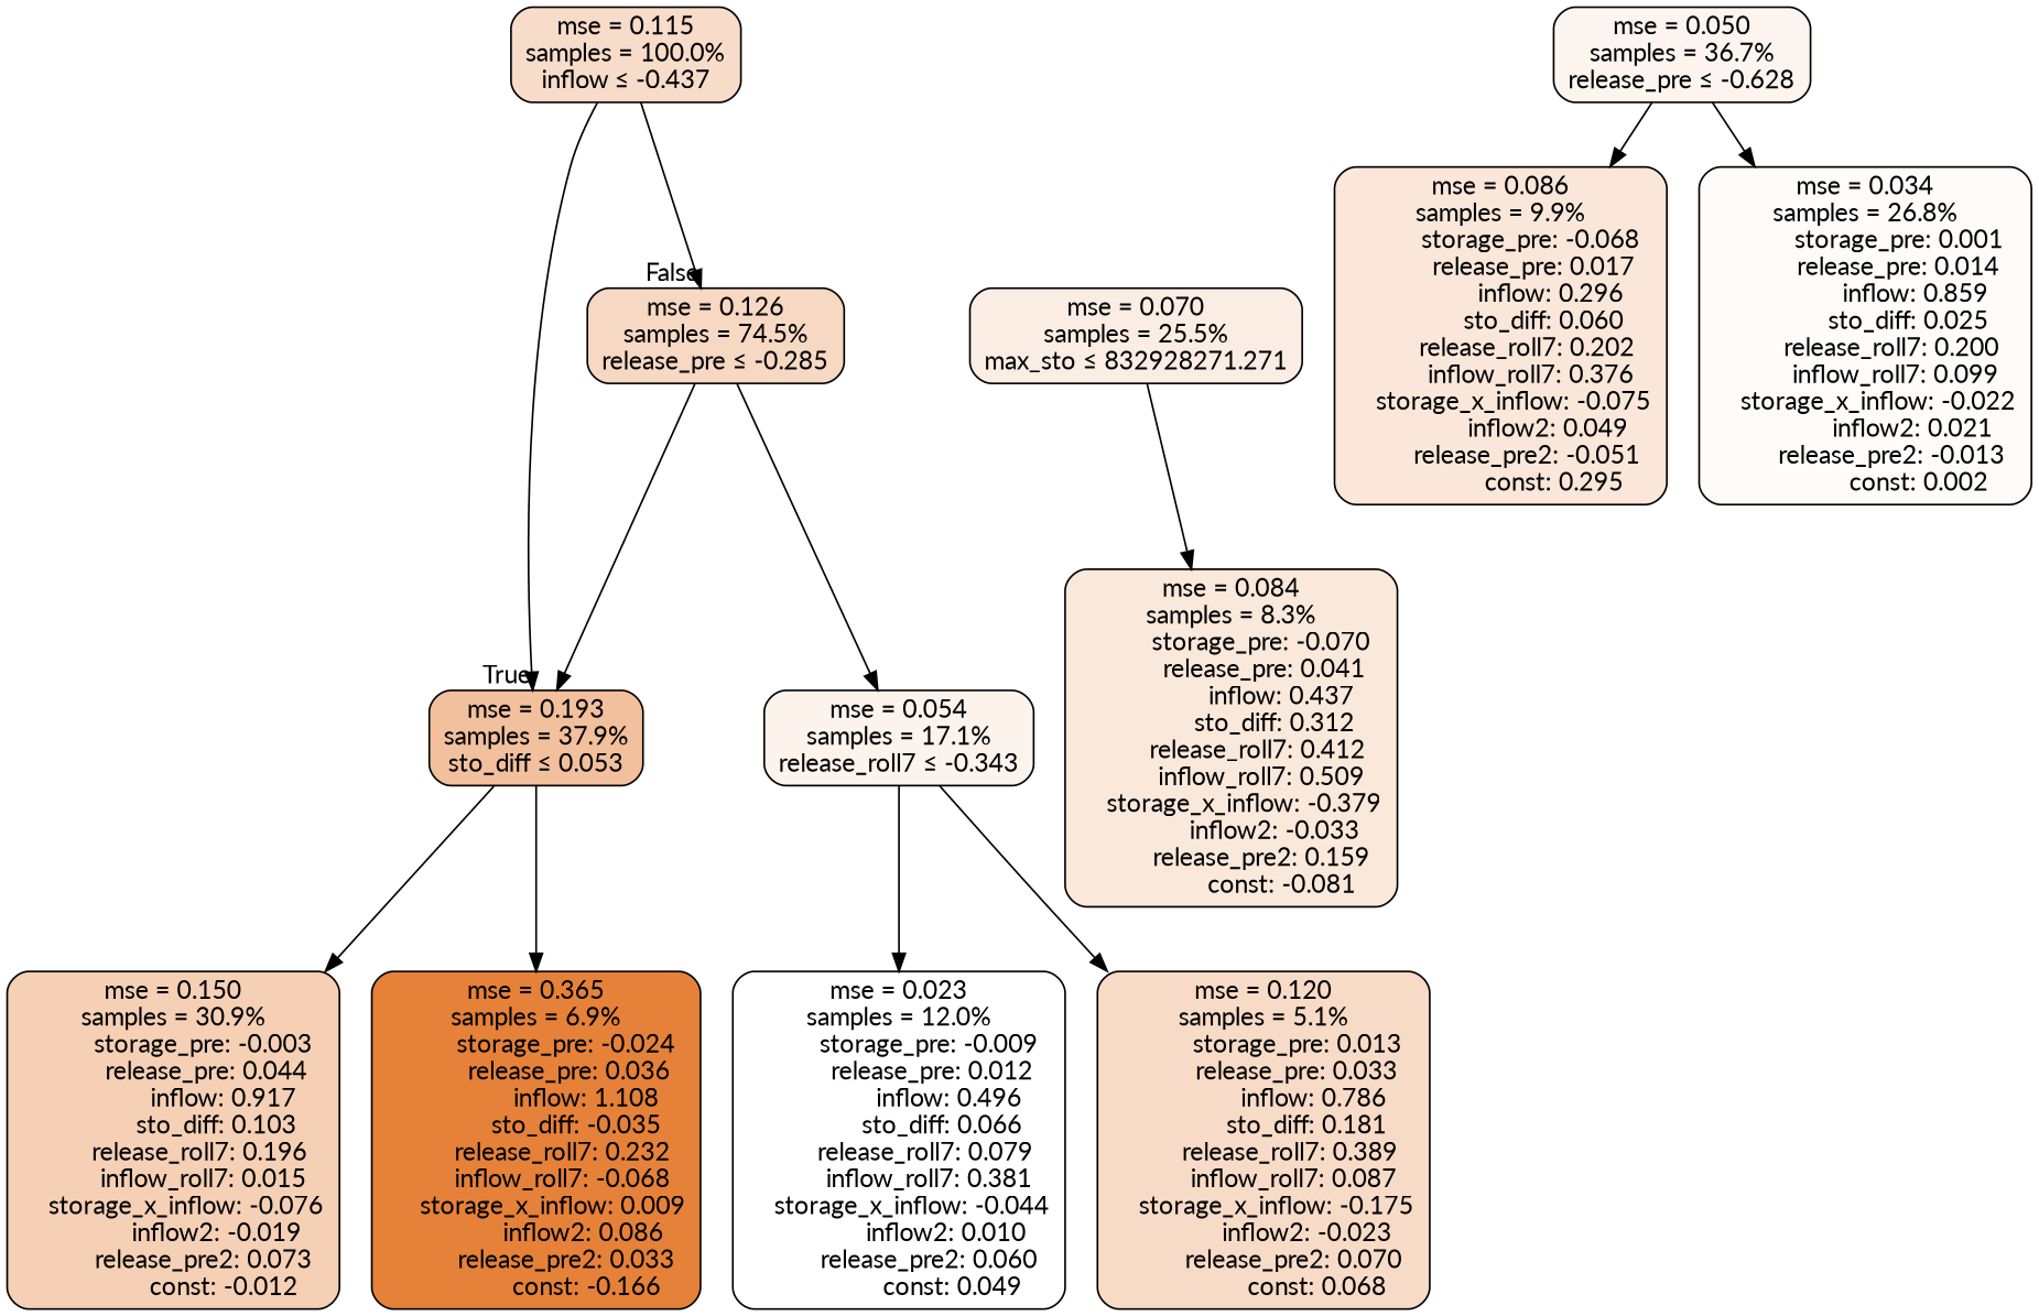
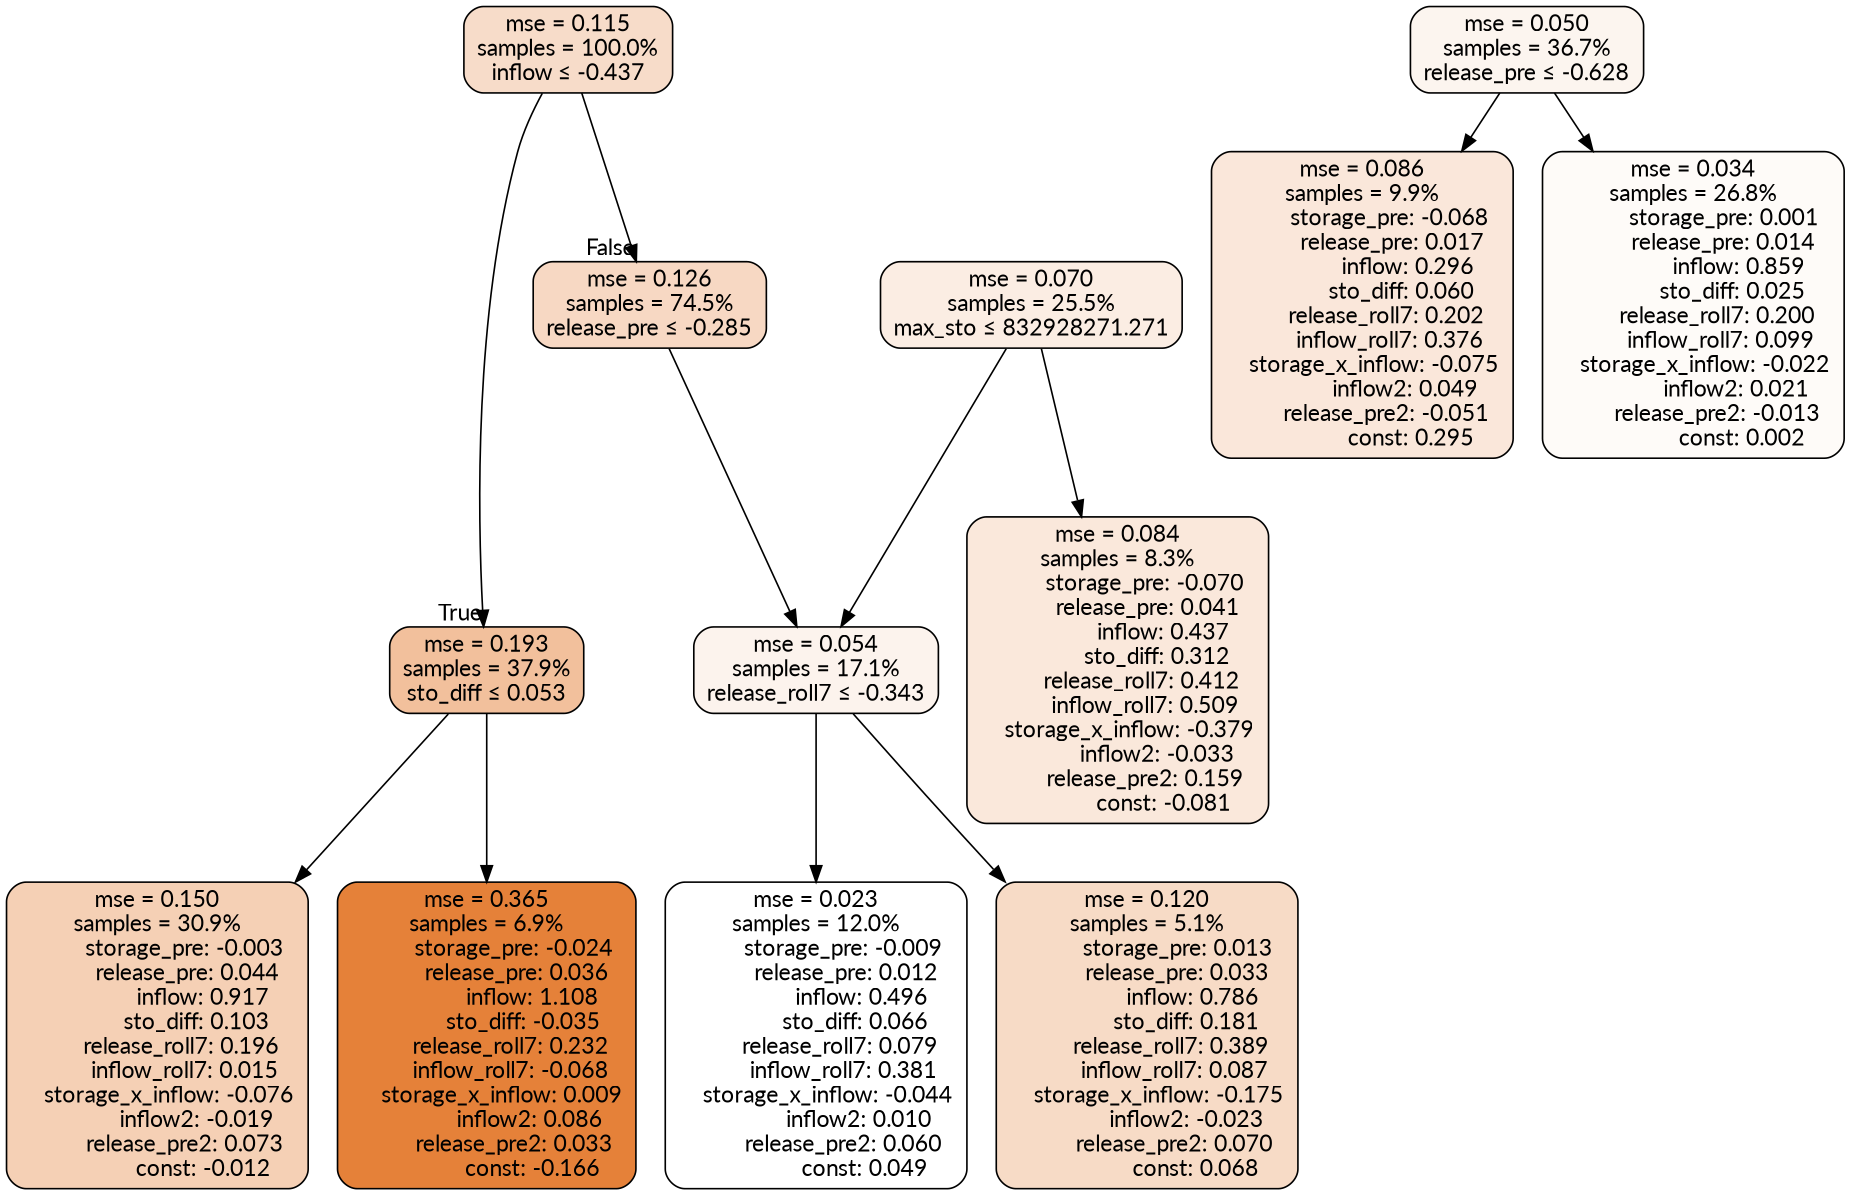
  digraph {
    fontname=Lato
    node [color=black fontname=Lato shape=rectangle style="filled, rounded"]
    edge [fontname=Lato]
    n1 [fillcolor="#f7dcc9" label="mse = 0.115\nsamples = 100.0%\ninflow &le; -0.437"]
    n2 [fillcolor="#f7d8c3" label="mse = 0.126\nsamples = 74.5%\nrelease_pre &le; -0.285"]
    n3 [fillcolor="#f2c09c" label="mse = 0.193\nsamples = 37.9%\nsto_diff &le; 0.053"]
    n4 [fillcolor="#fbede3" label="mse = 0.070\nsamples = 25.5%\nmax_sto &le; 832928271.271"]
    n5 [fillcolor="#fcf3ed" label="mse = 0.054\nsamples = 17.1%\nrelease_roll7 &le; -0.343"]
    n6 [fillcolor="#fae8db" label="mse = 0.084\nsamples = 8.3%\n         storage_pre: -0.070\n          release_pre: 0.041\n               inflow: 0.437\n             sto_diff: 0.312\n        release_roll7: 0.412\n         inflow_roll7: 0.509\n    storage_x_inflow: -0.379\n             inflow2: -0.033\n         release_pre2: 0.159\n               const: -0.081"]
    n7 [fillcolor="#ffffff" label="mse = 0.023\nsamples = 12.0%\n         storage_pre: -0.009\n          release_pre: 0.012\n               inflow: 0.496\n             sto_diff: 0.066\n        release_roll7: 0.079\n         inflow_roll7: 0.381\n    storage_x_inflow: -0.044\n              inflow2: 0.010\n         release_pre2: 0.060\n                const: 0.049"]
    n8 [fillcolor="#f7dbc6" label="mse = 0.120\nsamples = 5.1%\n          storage_pre: 0.013\n          release_pre: 0.033\n               inflow: 0.786\n             sto_diff: 0.181\n        release_roll7: 0.389\n         inflow_roll7: 0.087\n    storage_x_inflow: -0.175\n             inflow2: -0.023\n         release_pre2: 0.070\n                const: 0.068"]
    n9 [fillcolor="#fcf5ef" label="mse = 0.050\nsamples = 36.7%\nrelease_pre &le; -0.628"]
    n10 [fillcolor="#fae7da" label="mse = 0.086\nsamples = 9.9%\n         storage_pre: -0.068\n          release_pre: 0.017\n               inflow: 0.296\n             sto_diff: 0.060\n        release_roll7: 0.202\n         inflow_roll7: 0.376\n    storage_x_inflow: -0.075\n              inflow2: 0.049\n        release_pre2: -0.051\n                const: 0.295"]
    n11 [fillcolor="#fefbf8" label="mse = 0.034\nsamples = 26.8%\n          storage_pre: 0.001\n          release_pre: 0.014\n               inflow: 0.859\n             sto_diff: 0.025\n        release_roll7: 0.200\n         inflow_roll7: 0.099\n    storage_x_inflow: -0.022\n              inflow2: 0.021\n        release_pre2: -0.013\n                const: 0.002"]
    n12 [fillcolor="#f5d0b5" label="mse = 0.150\nsamples = 30.9%\n         storage_pre: -0.003\n          release_pre: 0.044\n               inflow: 0.917\n             sto_diff: 0.103\n        release_roll7: 0.196\n         inflow_roll7: 0.015\n    storage_x_inflow: -0.076\n             inflow2: -0.019\n         release_pre2: 0.073\n               const: -0.012"]
    n13 [fillcolor="#e58139" label="mse = 0.365\nsamples = 6.9%\n         storage_pre: -0.024\n          release_pre: 0.036\n               inflow: 1.108\n            sto_diff: -0.035\n        release_roll7: 0.232\n        inflow_roll7: -0.068\n     storage_x_inflow: 0.009\n              inflow2: 0.086\n         release_pre2: 0.033\n               const: -0.166"]
    n1 -> n2 [headlabel=False labelangle=-45 labeldistance=2.5]
    n1 -> n3 [headlabel=True labelangle=45 labeldistance=2.5]
-   n2 -> n3
    n2 -> n5
    n3 -> n12
    n3 -> n13
+   n4 -> n5
    n4 -> n6
    n5 -> n7
    n5 -> n8
    n9 -> n10
    n9 -> n11
  }
